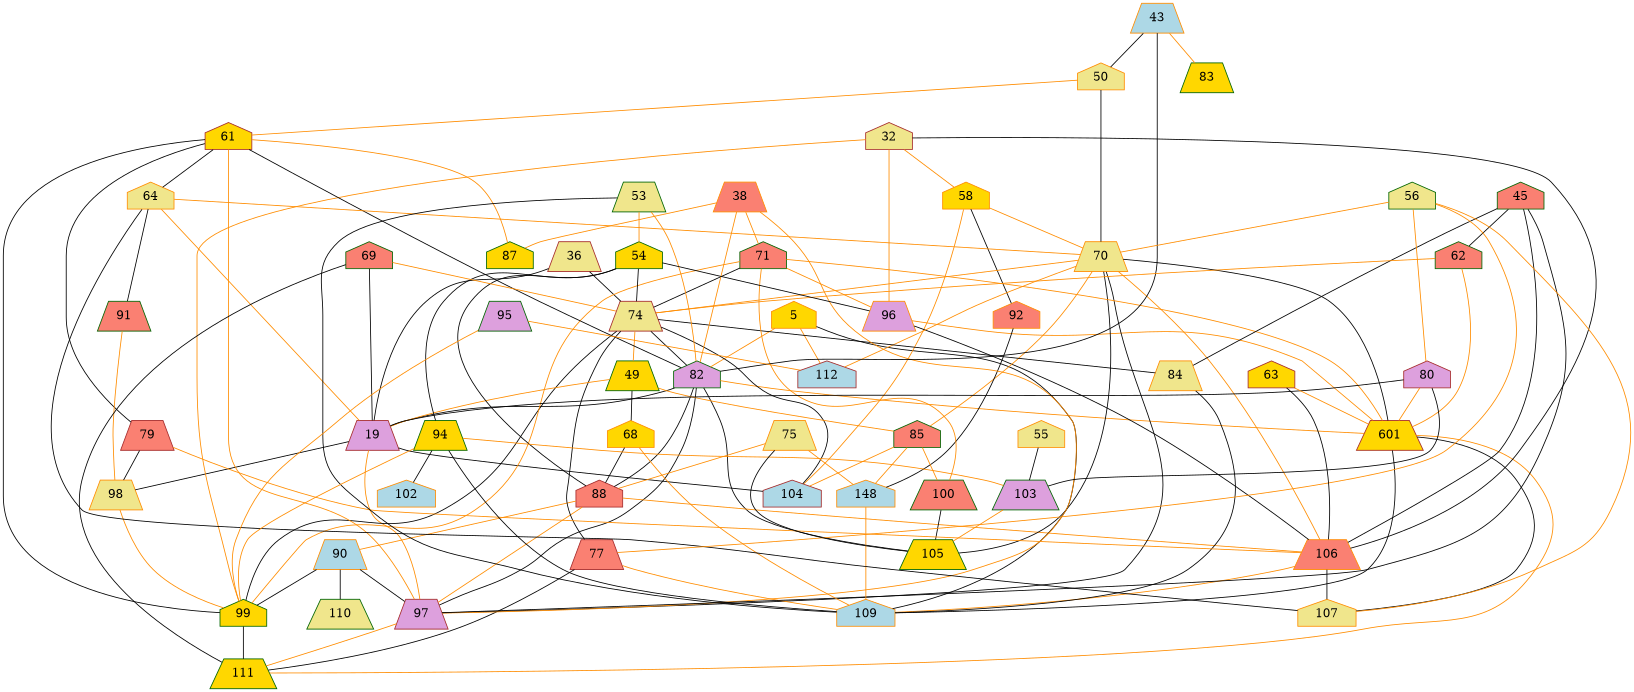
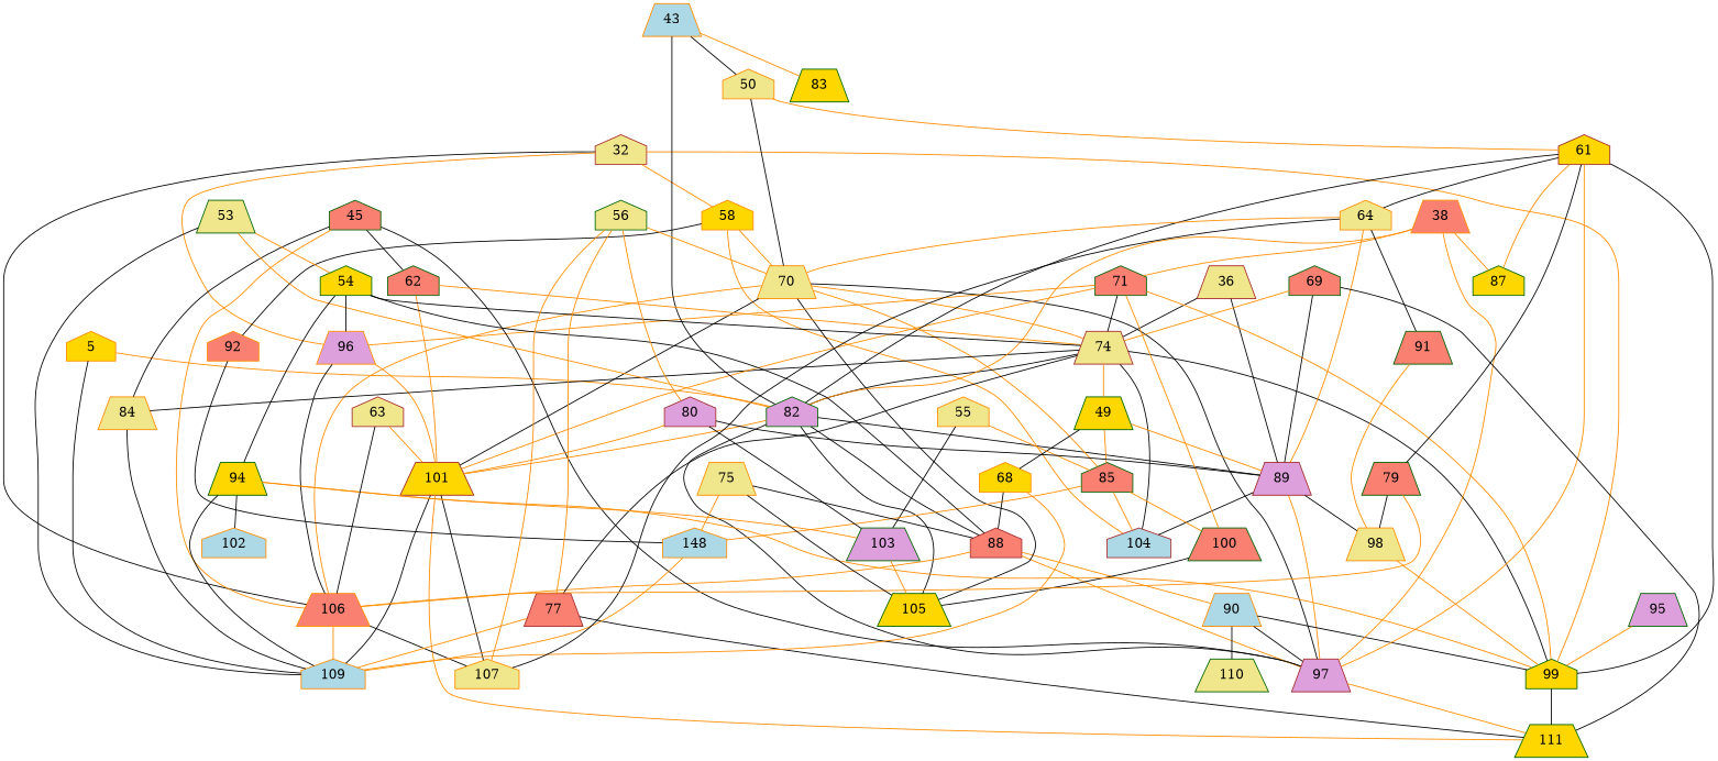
  graph {
    node [color=darkgreen fillcolor=gold shape=house style=filled]
    edge [color=darkorange]
    82 [fillcolor=plum super="+35+52"]
    88 [color=brown fillcolor=salmon super="+14"]
-   89 [color=brown fillcolor=plum shape=trapezium super="+11+12+13+39" label=19]
+   89 [color=brown fillcolor=plum shape=trapezium super="+11+12+13+39"]
    97 [color=brown fillcolor=plum shape=trapezium super="+81+86"]
-   101 [color=brown shape=trapezium super="+41+69+27" label=601]
+   101 [color=brown shape=trapezium super="+41+69+27"]
    105 [shape=trapezium]
    5 [color=darkorange]
    109 [color=darkorange fillcolor=lightblue super="+67+30"]
-   112 [color=brown fillcolor=lightblue]
    106 [color=darkorange fillcolor=salmon shape=trapezium super="+6+18"]
    90 [color=darkorange fillcolor=lightblue shape=trapezium super="+65"]
    32 [color=brown fillcolor=khaki super="+29"]
    58 [color=darkorange]
    96 [color=darkorange fillcolor=plum shape=trapezium super="+17+40"]
    99 [super="+93"]
    70 [color=darkorange fillcolor=khaki shape=trapezium super="+33+48"]
    92 [color=darkorange fillcolor=salmon]
    104 [color=brown fillcolor=lightblue]
    111 [shape=trapezium super="+37"]
    107 [color=darkorange fillcolor=khaki]
    74 [color=brown fillcolor=khaki shape=trapezium super="+46"]
    84 [color=darkorange fillcolor=khaki shape=trapezium]
    49 [shape=trapezium super="+44"]
    77 [color=brown fillcolor=salmon shape=trapezium]
    36 [color=brown fillcolor=khaki shape=trapezium]
    98 [color=darkorange fillcolor=khaki shape=trapezium]
    71 [fillcolor=salmon super="+47"]
    100 [fillcolor=salmon shape=trapezium]
    38 [color=darkorange fillcolor=salmon shape=trapezium]
    87
    43 [color=darkorange fillcolor=lightblue shape=trapezium super="+8"]
    50 [color=darkorange fillcolor=khaki]
    83 [shape=trapezium]
    61 [color=brown super="+51+57"]
    45 [fillcolor=salmon super="+4"]
    62 [fillcolor=salmon]
    55 [color=darkorange fillcolor=khaki]
    85 [fillcolor=salmon super="+42"]
    103 [fillcolor=plum shape=trapezium]
    68 [color=darkorange]
    n41 [color=darkorange fillcolor=lightblue label=148]
    64 [color=darkorange fillcolor=khaki super="+60"]
-   79 [color=brown fillcolor=salmon shape=trapezium]
+   79 [fillcolor=salmon shape=trapezium]
    53 [fillcolor=khaki shape=trapezium super="+1"]
    54 [super="+22"]
    94 [shape=trapezium super="+16+15+76+31"]
    102 [color=darkorange fillcolor=lightblue]
    56 [fillcolor=khaki]
    80 [color=brown fillcolor=plum]
    91 [fillcolor=salmon shape=trapezium]
-   63 [color=brown]
+   63 [color=brown fillcolor=khaki]
    n52 [fillcolor=salmon label=69]
    75 [color=darkorange fillcolor=khaki shape=trapezium super="+72"]
    110 [fillcolor=khaki shape=trapezium]
    95 [fillcolor=plum shape=trapezium]
    82 -- 88 [color=black]
    82 -- 89 [color=black]
    82 -- 97 [color=black]
    82 -- 101
    82 -- 105 [color=black]
    88 -- 97
    88 -- 106 [weight=2]
    88 -- 90 [weight=2]
    89 -- 97 [weight=2]
    89 -- 104 [color=black]
    89 -- 98 [color=black]
    97 -- 111
    101 -- 109 [color=black weight=2]
    101 -- 111
    101 -- 107 [color=black]
    5 -- 82
    5 -- 109 [color=black]
-   5 -- 112
    106 -- 109
    106 -- 107 [color=black weight=2]
    90 -- 97 [color=black]
    90 -- 99 [color=black weight=3]
    90 -- 110 [color=black weight=2]
    32 -- 106 [color=black]
    32 -- 58
    32 -- 96
    32 -- 99 [weight=2]
    58 -- 70
    58 -- 92 [color=black]
    58 -- 104
    96 -- 101
    96 -- 106 [color=black]
    99 -- 111 [color=black weight=3]
    70 -- 97 [color=black]
    70 -- 101 [color=black weight=3]
    70 -- 105 [color=black]
-   70 -- 112
    70 -- 106
    70 -- 74
    70 -- 85 [weight=2]
    92 -- n41 [color=black]
    74 -- 82 [color=black weight=2]
    74 -- 99 [color=black]
    74 -- 104 [color=black]
    74 -- 84 [color=black]
    74 -- 49
    74 -- 77 [color=black]
    84 -- 109 [color=black]
    49 -- 89 [weight=2]
    49 -- 85
    49 -- 68 [color=black]
    77 -- 109
    77 -- 111 [color=black]
    36 -- 89 [color=black]
    36 -- 74 [color=black]
    98 -- 99
    71 -- 101
    71 -- 96
    71 -- 99 [weight=2]
    71 -- 74 [color=black weight=2]
    71 -- 100
    100 -- 105 [color=black]
    38 -- 82
    38 -- 97
    38 -- 71
    38 -- 87
    43 -- 82 [color=black weight=3]
    43 -- 50 [color=black]
    43 -- 83
    50 -- 70 [color=black]
    50 -- 61
    61 -- 82 [color=black]
    61 -- 97 [weight=3]
    61 -- 99 [color=black weight=3]
    61 -- 87
    61 -- 64 [color=black]
    61 -- 79 [color=black]
    45 -- 97 [color=black]
-   45 -- 106 [color=black]
+   45 -- 106
    45 -- 84 [color=black]
    45 -- 62 [color=black]
    62 -- 101 [weight=2]
    62 -- 74
+   55 -- 85
    55 -- 103 [color=black]
    85 -- 104
    85 -- 100
    85 -- n41
    103 -- 105
    68 -- 88 [color=black]
    68 -- 109
    n41 -- 109
    64 -- 89
    64 -- 70
    64 -- 107 [color=black]
    64 -- 91 [color=black]
    79 -- 106
    79 -- 98 [color=black]
    53 -- 82
    53 -- 109 [color=black]
    53 -- 54
    54 -- 88 [color=black]
    54 -- 96 [color=black]
    54 -- 74 [color=black]
    54 -- 94 [color=black]
    94 -- 109 [color=black weight=2]
    94 -- 99
    94 -- 103
    94 -- 102 [color=black]
    56 -- 70 [weight=2]
    56 -- 107
    56 -- 77
    56 -- 80
    80 -- 89 [color=black]
    80 -- 101
    80 -- 103 [color=black]
    91 -- 98
    63 -- 101
    63 -- 106 [color=black]
    n52 -- 89 [color=black]
    n52 -- 111 [color=black]
    n52 -- 74
-   75 -- 88
+   75 -- 88 [color=black]
    75 -- 105 [color=black weight=2]
    75 -- n41 [weight=2]
-   95 -- 112
    95 -- 99
  }
